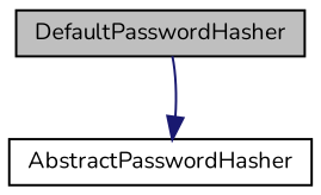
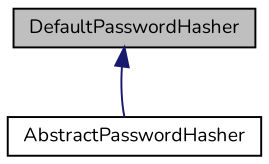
  digraph {
    fontname=Nunito
    node [color=black fontname=Nunito fontsize=10 shape=record style=filled]
    n1 [fillcolor=grey75 fontcolor=black height=0.2 label=DefaultPasswordHasher width=0.4]
    n2 [fillcolor=white height=0.2 label=AbstractPasswordHasher width=0.4]
-   n2 -> n1 [color=midnightblue dir=back fontname=Nunito fontsize=10 labelfontname=Helvetica labelfontsize=10 style=solid]
+   n1 -> n2 [color=midnightblue dir=back fontname=Nunito fontsize=10 labelfontname=Helvetica labelfontsize=10 style=solid]
  }
